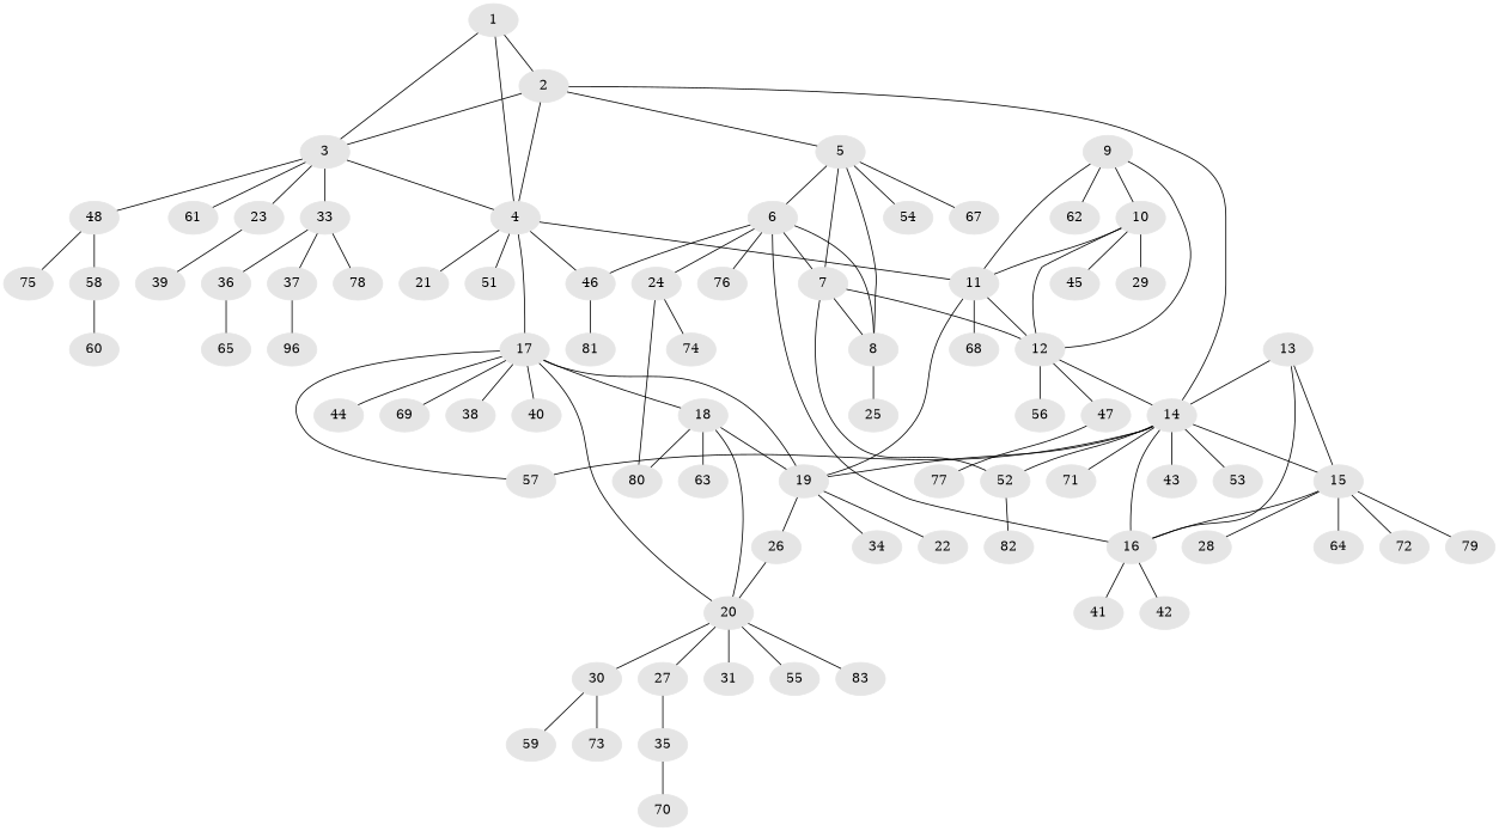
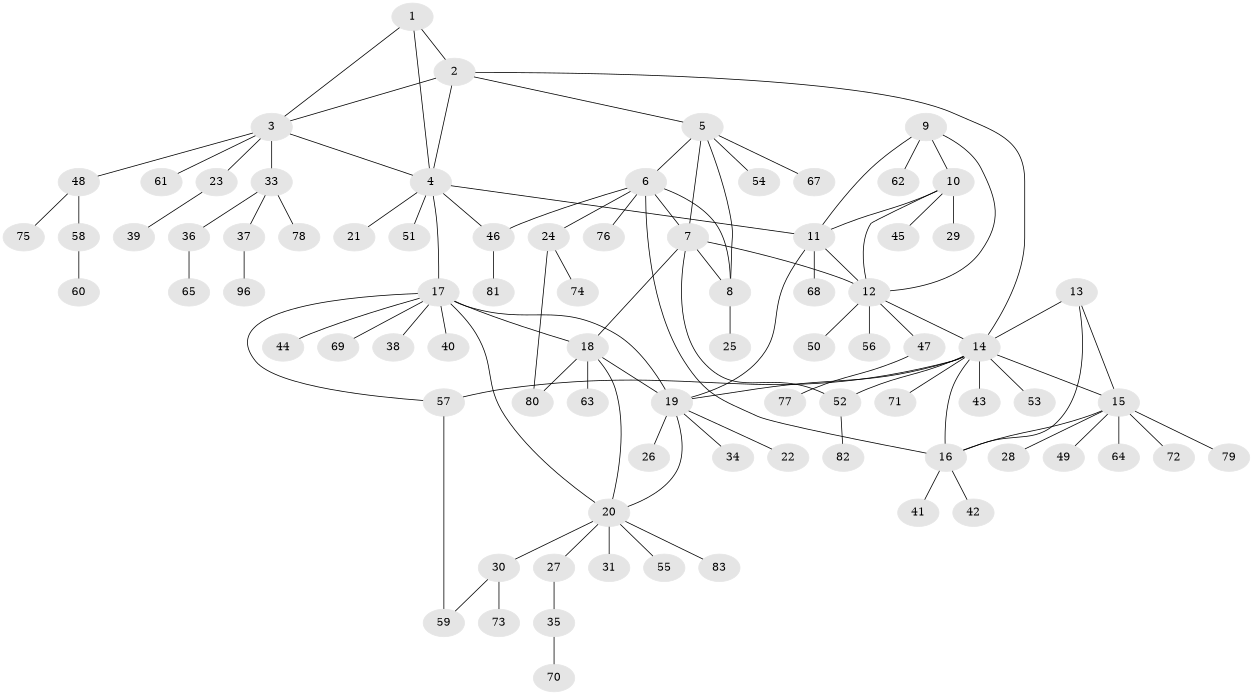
  graph {
    node [color=gray90 style=filled]
    1
    2
    3
    4
    5
    14
    23
    33
    48
    61
    11
    17
    21
    46
    51
    6
    7
    8
    54
    67
    16
    52
    19
    15
    43
    53
    57
    71
    39
    36
    37
    78
    58
    75
    12
    68
    18
    20
    38
    40
    44
    69
    81
    24
    76
    25
    41
    42
    80
    74
    47
+   50
    56
    63
    82
    9
    10
    62
    29
    45
    22
    26
    34
    77
    13
    28
+   49
    64
    72
    79
    59
    27
    30
    31
    55
    83
    35
    73
    70
    65
    n81 [label=96]
    60
    1 -- 2
    1 -- 3
    1 -- 4
    2 -- 3
    2 -- 4
    2 -- 5
    2 -- 14
    3 -- 4
    3 -- 23
    3 -- 33
    3 -- 48
    3 -- 61
    4 -- 11
    4 -- 17
    4 -- 21
    4 -- 46
    4 -- 51
    5 -- 6
    5 -- 7
    5 -- 8
    5 -- 54
    5 -- 67
    14 -- 16
    14 -- 52
    14 -- 19
    14 -- 15
    14 -- 43
    14 -- 53
    14 -- 57
    14 -- 71
    23 -- 39
    33 -- 36
    33 -- 37
    33 -- 78
    48 -- 58
    48 -- 75
    11 -- 19
    11 -- 12
    11 -- 68
    17 -- 19
    17 -- 57
    17 -- 18
    17 -- 20
    17 -- 38
    17 -- 40
    17 -- 44
    17 -- 69
    46 -- 81
    6 -- 46
    6 -- 7
    6 -- 8
    6 -- 16
    6 -- 24
    6 -- 76
    7 -- 8
    7 -- 52
    7 -- 12
+   7 -- 18
    8 -- 25
    16 -- 41
    16 -- 42
    52 -- 82
-   26 -- 20
+   19 -- 20
    19 -- 22
    19 -- 26
    19 -- 34
    15 -- 16
    15 -- 28
+   15 -- 49
    15 -- 64
    15 -- 72
    15 -- 79
+   57 -- 59
    36 -- 65
    37 -- n81
    58 -- 60
    12 -- 14
    12 -- 47
+   12 -- 50
    12 -- 56
    18 -- 19
    18 -- 20
    18 -- 80
    18 -- 63
    20 -- 27
    20 -- 30
    20 -- 31
    20 -- 55
    20 -- 83
    24 -- 80
    24 -- 74
    47 -- 77
    9 -- 11
    9 -- 12
    9 -- 10
    9 -- 62
    10 -- 11
    10 -- 12
    10 -- 29
    10 -- 45
    13 -- 14
    13 -- 16
    13 -- 15
    27 -- 35
    30 -- 59
    30 -- 73
    35 -- 70
  }
